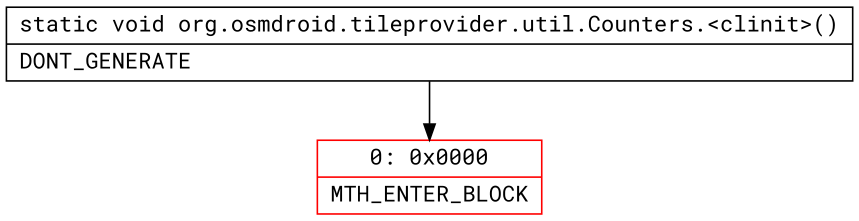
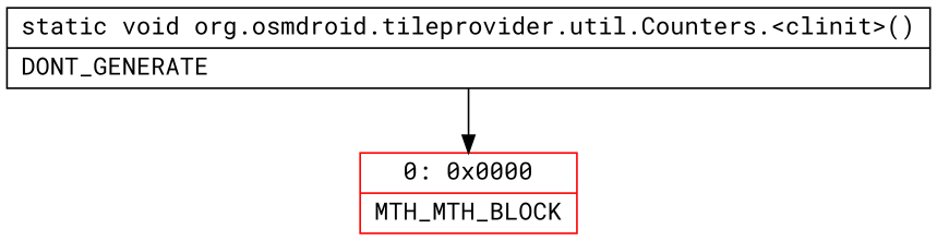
  digraph {
    fontname="Roboto Mono"
    node [shape=record fontname="Roboto Mono"]
-   n1 [color=red label="{0\:\ 0x0000|MTH_ENTER_BLOCK\l}"]
+   n1 [color=red label="{0\:\ 0x0000|MTH_MTH_BLOCK\l}"]
    n2 [label="{static void org.osmdroid.tileprovider.util.Counters.\<clinit\>()  | DONT_GENERATE\l}"]
    subgraph cluster_1 {
      label="R(0)"
    }
    n2 -> n1 [fontname="Roboto Mono"]
  }
